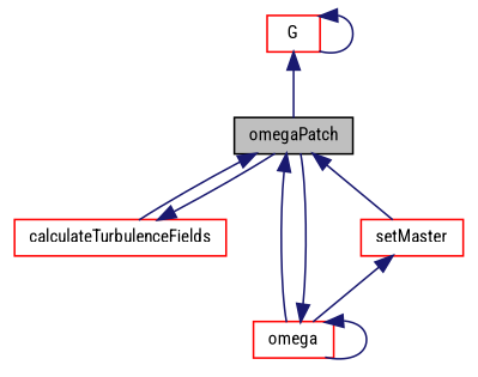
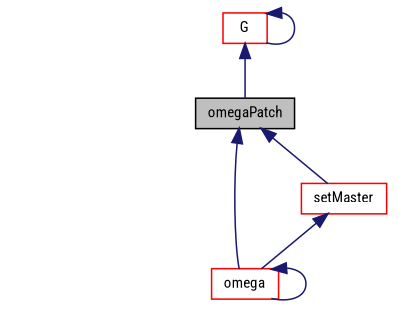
  digraph {
    fontname="Roboto Condensed"
    rankdir=TB
    node [color=red fontname="Roboto Condensed" fontsize=10 shape=record]
    edge [color=midnightblue dir=back fontname="Roboto Condensed" fontsize=10 labelfontname=FreeSans labelfontsize=10 style=solid]
    n1 [color=black fillcolor=grey75 fontcolor=black height=0.2 label=omegaPatch style=filled width=0.4]
-   n2 [height=0.2 label=calculateTurbulenceFields width=0.4]
    n3 [height=0.2 label=omega width=0.4]
    n4 [height=0.2 label=setMaster width=0.4]
    n5 [height=0.2 label=G width=0.4]
-   n1 -> n2
    n1 -> n3
    n1 -> n4
-   n2 -> n1
-   n3 -> n1
    n3 -> n3
    n4 -> n3
    n5 -> n1
    n5 -> n5
  }
